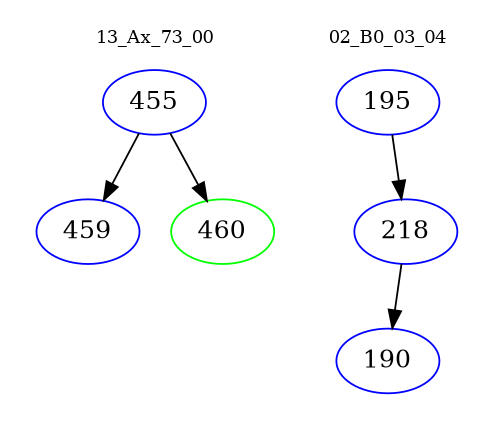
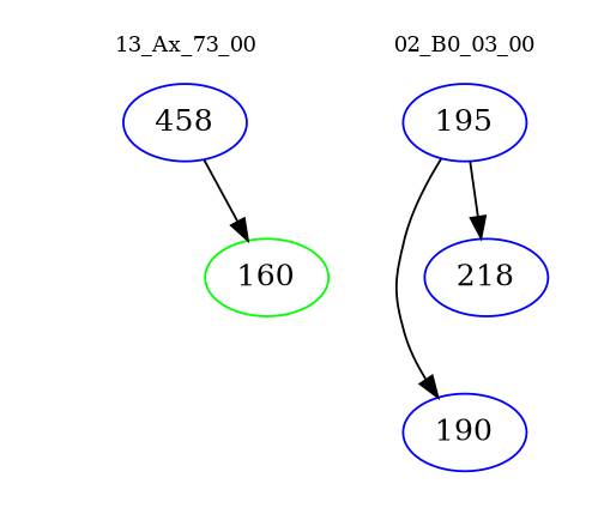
  digraph {
    node [color=blue]
    edge [color=black]
-   n1 [label=455]
-   n2 [label=459]
-   n3 [color=green label=460]
+   n1 [label=458]
+   n3 [color=green label=160]
    n4 [label=195]
    n5 [label=190]
    n6 [label=218]
    subgraph cluster_1 {
      color=white
      fontsize=10
      label="13_Ax_73_00"
      n1
-     n2
      n3
    }
    subgraph cluster_2 {
      color=white
      fontsize=10
-     label="02_B0_03_04"
+     label="02_B0_03_00"
      n4
      n5
      n6
    }
-   n1 -> n2
    n1 -> n3
-   n6 -> n5
+   n4 -> n5
    n4 -> n6
  }
